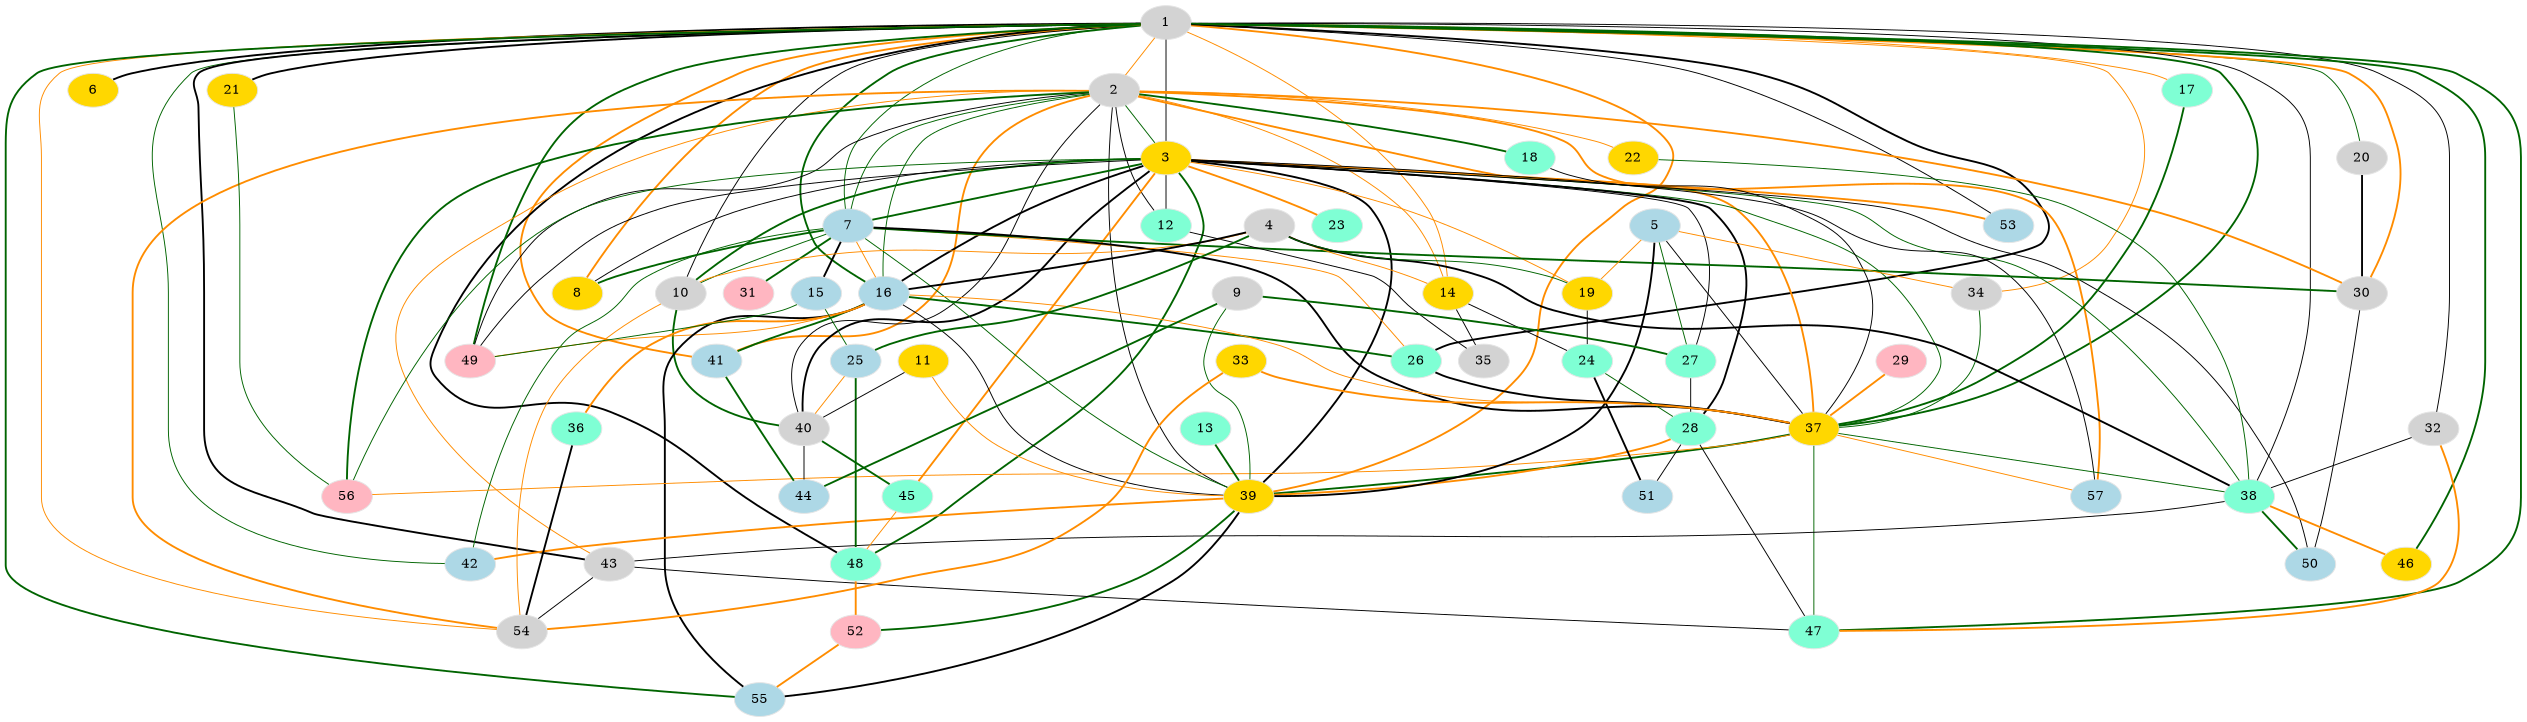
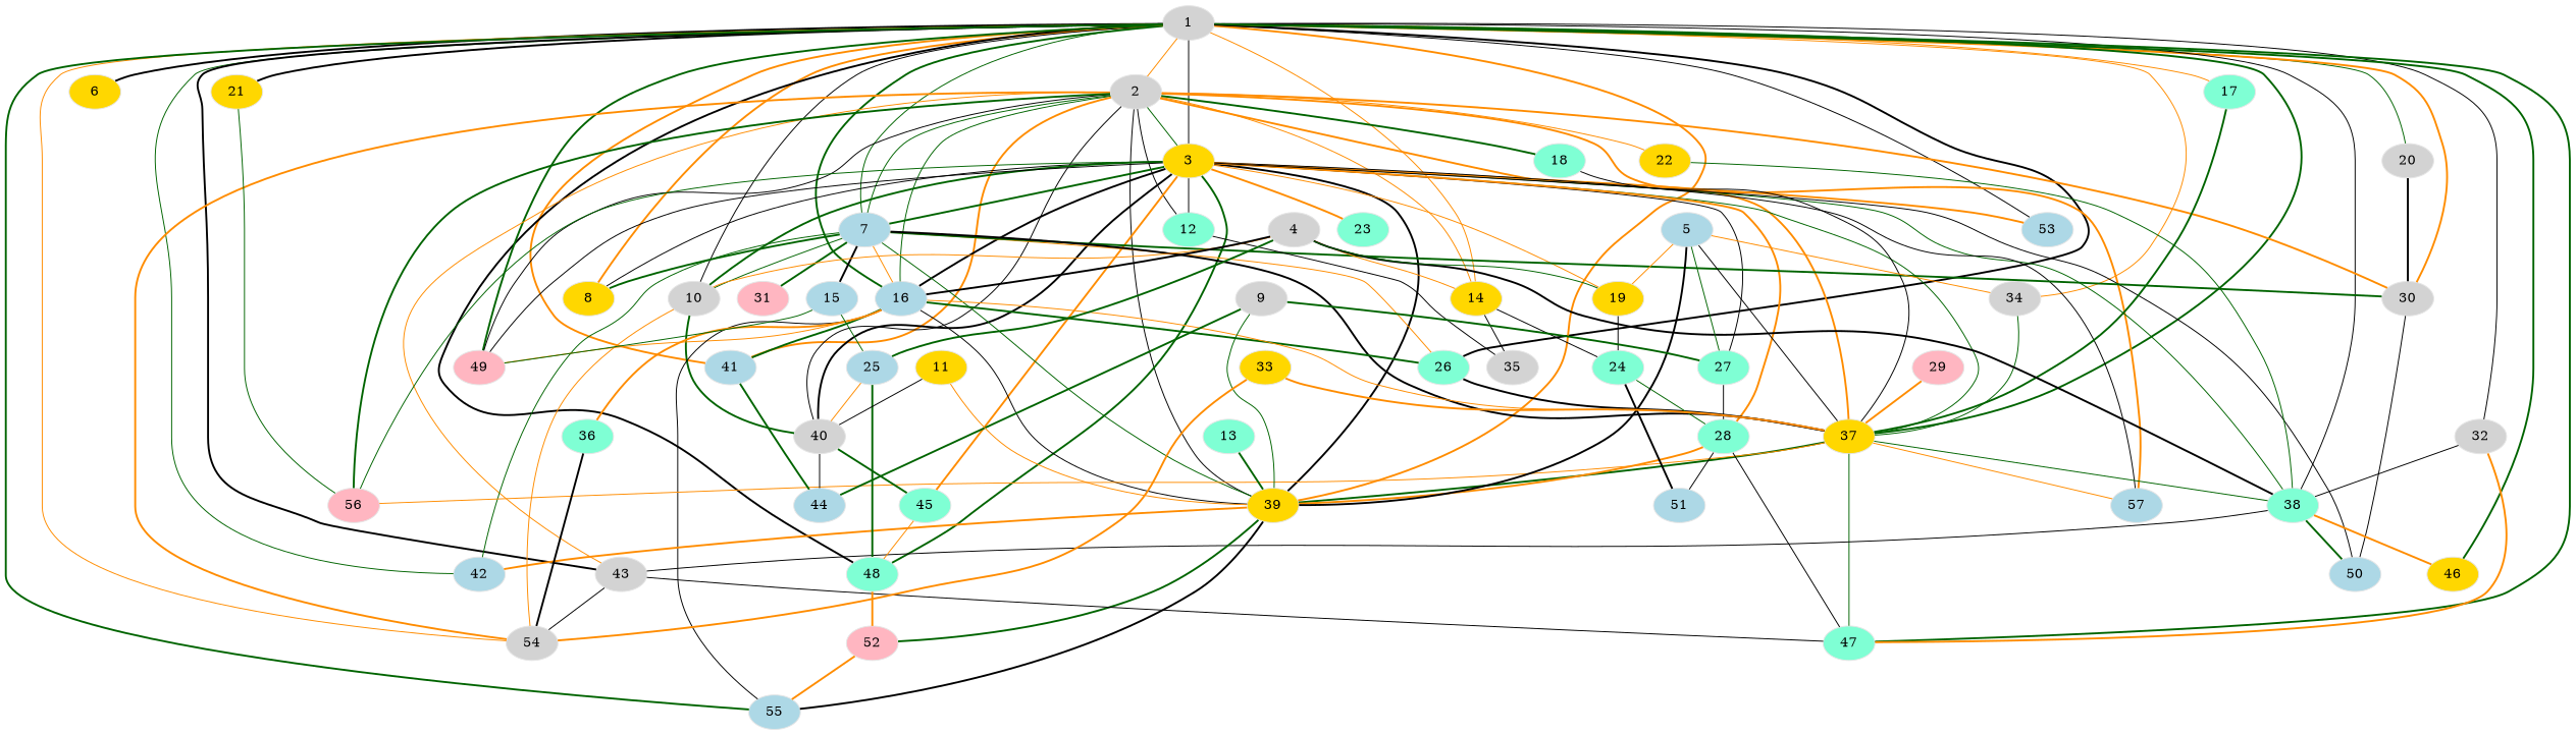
  graph {
    node [color=gray90 fillcolor=aquamarine style=filled]
    edge [color=black style=solid weight=1.0]
    1 [fillcolor=lightgrey]
    2 [fillcolor=lightgrey]
    3 [fillcolor=gold]
    6 [fillcolor=gold]
    7 [fillcolor=lightblue]
    8 [fillcolor=gold]
    10 [fillcolor=lightgrey]
    14 [fillcolor=gold]
    16 [fillcolor=lightblue]
    17
    20 [fillcolor=lightgrey]
    21 [fillcolor=gold]
    26
    30 [fillcolor=lightgrey]
    32 [fillcolor=lightgrey]
    34 [fillcolor=lightgrey]
    37 [fillcolor=gold]
    38
    39 [fillcolor=gold]
    41 [fillcolor=lightblue]
    42 [fillcolor=lightblue]
    43 [fillcolor=lightgrey]
    46 [fillcolor=gold]
    47
    48
    49 [fillcolor=lightpink]
    53 [fillcolor=lightblue]
    54 [fillcolor=lightgrey]
    55 [fillcolor=lightblue]
    12
    18
    22 [fillcolor=gold]
    40 [fillcolor=lightgrey]
    56 [fillcolor=lightpink]
    57 [fillcolor=lightblue]
    19 [fillcolor=gold]
    23
    27
    28
    45
    50 [fillcolor=lightblue]
    15 [fillcolor=lightblue]
    31 [fillcolor=lightpink]
    35 [fillcolor=lightgrey]
    24
    36
    52 [fillcolor=lightpink]
    44 [fillcolor=lightblue]
    51 [fillcolor=lightblue]
    4 [fillcolor=lightgrey]
    25 [fillcolor=lightblue]
    5 [fillcolor=lightblue]
    9 [fillcolor=lightgrey]
    11 [fillcolor=gold]
    13
    29 [fillcolor=lightpink]
    33 [fillcolor=gold]
    1 -- 2 [color=darkorange weight=4.0]
    1 -- 3 [weight=4.0]
    1 -- 6 [style=bold]
    1 -- 7 [color=darkgreen weight=4.0]
    1 -- 8 [color=darkorange style=bold]
    1 -- 10
    1 -- 14 [color=darkorange]
    1 -- 16 [color=darkgreen style=bold weight=2.0]
    1 -- 17 [color=darkorange weight=2.0]
    1 -- 20 [color=darkgreen]
    1 -- 21 [style=bold]
    1 -- 26 [style=bold]
    1 -- 30 [color=darkorange style=bold]
    1 -- 32
    1 -- 34 [color=darkorange]
    1 -- 37 [color=darkgreen style=bold weight=3.0]
    1 -- 38 [weight=2.0]
    1 -- 39 [color=darkorange style=bold weight=2.0]
    1 -- 41 [color=darkorange style=bold]
    1 -- 42 [color=darkgreen]
    1 -- 43 [style=bold]
    1 -- 46 [color=darkgreen style=bold]
    1 -- 47 [color=darkgreen style=bold]
    1 -- 48 [style=bold]
    1 -- 49 [color=darkgreen style=bold weight=2.0]
    1 -- 53 [weight=2.0]
    1 -- 54 [color=darkorange]
    1 -- 55 [color=darkgreen style=bold]
    2 -- 3 [color=darkgreen weight=4.0]
    2 -- 7 [color=darkgreen weight=2.0]
    2 -- 14 [color=darkorange]
    2 -- 16 [color=darkgreen weight=2.0]
    2 -- 30 [color=darkorange style=bold weight=2.0]
    2 -- 37 [color=darkorange style=bold weight=2.0]
    2 -- 39 [weight=2.0]
    2 -- 41 [color=darkorange style=bold]
    2 -- 43 [color=darkorange]
    2 -- 49
    2 -- 54 [color=darkorange style=bold weight=2.0]
    2 -- 12 [weight=2.0]
    2 -- 18 [color=darkgreen style=bold]
    2 -- 22 [color=darkorange]
    2 -- 40
    2 -- 56 [color=darkgreen style=bold]
    2 -- 57 [color=darkorange style=bold]
    3 -- 7 [color=darkgreen style=bold weight=2.0]
    3 -- 8
    3 -- 10 [color=darkgreen style=bold]
    3 -- 16 [style=bold weight=3.0]
    3 -- 37 [color=darkgreen weight=2.0]
    3 -- 38 [color=darkgreen]
    3 -- 39 [style=bold weight=2.0]
    3 -- 48 [color=darkgreen style=bold]
    3 -- 49
    3 -- 53 [color=darkorange style=bold]
    3 -- 12
    3 -- 40 [style=bold weight=2.0]
    3 -- 56 [color=darkgreen weight=2.0]
    3 -- 57
    3 -- 19 [color=darkorange]
    3 -- 23 [color=darkorange style=bold]
    3 -- 27
-   3 -- 28 [style=bold]
+   3 -- 28 [color=darkorange style=bold]
    3 -- 45 [color=darkorange style=bold]
    3 -- 50 [weight=2.0]
    7 -- 8 [color=darkgreen style=bold]
    7 -- 10 [color=darkgreen]
    7 -- 16 [color=darkorange]
    7 -- 26 [color=darkorange]
    7 -- 30 [color=darkgreen style=bold]
    7 -- 37 [style=bold weight=2.0]
    7 -- 39 [color=darkgreen]
    7 -- 42 [color=darkgreen]
    7 -- 15 [style=bold]
    7 -- 31 [color=darkgreen style=bold]
    10 -- 54 [color=darkorange]
    10 -- 40 [color=darkgreen style=bold]
    14 -- 35
    14 -- 24
    16 -- 26 [color=darkgreen style=bold]
    16 -- 37 [color=darkorange]
    16 -- 39
    16 -- 41 [color=darkgreen style=bold]
    16 -- 49 [color=darkorange]
-   16 -- 55 [style=bold]
+   16 -- 55
    16 -- 36 [color=darkorange style=bold]
    17 -- 37 [color=darkgreen style=bold]
    20 -- 30 [style=bold]
    21 -- 56 [color=darkgreen]
    26 -- 37 [style=bold]
    30 -- 50
    32 -- 38
    32 -- 47 [color=darkorange style=bold]
    34 -- 37 [color=darkgreen]
    37 -- 38 [color=darkgreen]
    37 -- 39 [color=darkgreen style=bold weight=2.0]
    37 -- 47 [color=darkgreen]
    37 -- 56 [color=darkorange]
    37 -- 57 [color=darkorange]
    38 -- 43
    38 -- 46 [color=darkorange style=bold]
    38 -- 50 [color=darkgreen style=bold]
    39 -- 42 [color=darkorange style=bold]
    39 -- 55 [style=bold]
    39 -- 52 [color=darkgreen style=bold]
    41 -- 44 [color=darkgreen style=bold]
    43 -- 47
    43 -- 54
    48 -- 52 [color=darkorange style=bold]
    12 -- 35
    18 -- 37
    22 -- 38 [color=darkgreen]
    40 -- 45 [color=darkgreen style=bold]
    40 -- 44
    19 -- 24
    27 -- 28
    28 -- 39 [color=darkorange style=bold]
    28 -- 47
    28 -- 51
    45 -- 48 [color=darkorange]
    15 -- 49 [color=darkgreen]
    15 -- 25 [color=darkgreen]
    24 -- 28 [color=darkgreen]
    24 -- 51 [style=bold]
    36 -- 54 [style=bold]
    52 -- 55 [color=darkorange style=bold]
    4 -- 10 [color=darkorange]
    4 -- 14 [color=darkorange]
    4 -- 16 [style=bold]
    4 -- 38 [style=bold]
    4 -- 19 [color=darkgreen]
    4 -- 25 [color=darkgreen style=bold]
    25 -- 48 [color=darkgreen style=bold weight=2.0]
    25 -- 40 [color=darkorange]
    5 -- 34 [color=darkorange]
    5 -- 37
    5 -- 39 [style=bold]
    5 -- 19 [color=darkorange]
    5 -- 27 [color=darkgreen]
    9 -- 39 [color=darkgreen]
    9 -- 27 [color=darkgreen style=bold]
    9 -- 44 [color=darkgreen style=bold]
    11 -- 39 [color=darkorange]
    11 -- 40
    13 -- 39 [color=darkgreen style=bold]
    29 -- 37 [color=darkorange style=bold]
    33 -- 37 [color=darkorange style=bold weight=2.0]
    33 -- 54 [color=darkorange style=bold]
  }
